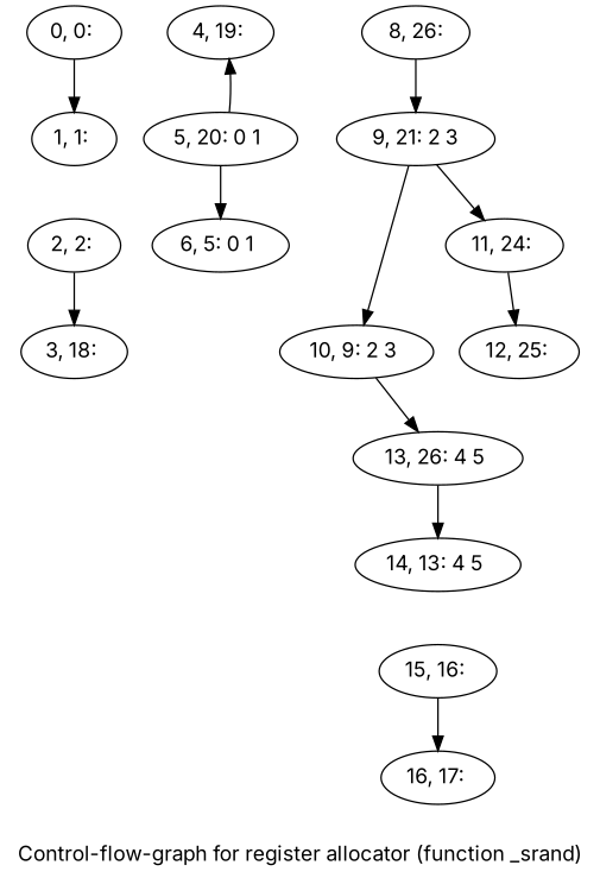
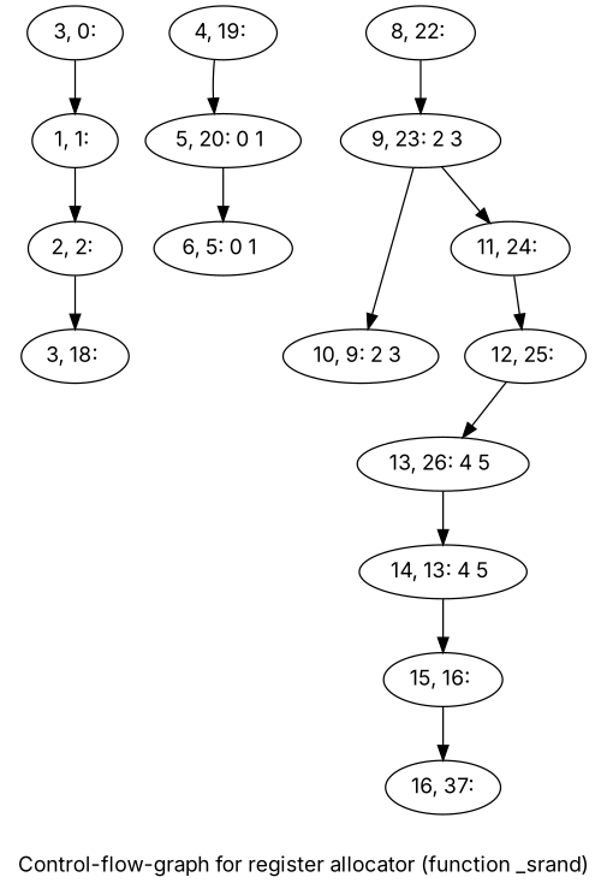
  digraph {
    fontname=Inter
    label="Control-flow-graph for register allocator (function _srand)"
    node [fontname=Inter]
    edge [fontname=Inter]
-   n1 [label="0, 0: "]
+   n1 [label="3, 0:"]
    n2 [label="1, 1: "]
    n3 [label="2, 2: "]
    n4 [label="3, 18: "]
    n5 [label="4, 19: "]
    n6 [label="5, 20: 0 1 "]
    n7 [label="6, 5: 0 1 "]
-   n8 [label="8, 26:"]
-   n9 [label="9, 21: 2 3"]
+   n8 [label="8, 22: "]
+   n9 [label="9, 23: 2 3 "]
    n10 [label="10, 9: 2 3 "]
    n11 [label="11, 24: "]
    n12 [label="12, 25: "]
    n13 [label="13, 26: 4 5 "]
    n14 [label="14, 13: 4 5 "]
    n15 [label="15, 16: "]
-   n16 [label="16, 17: "]
+   n16 [label="16, 37:"]
    n1 -> n2
+   n2 -> n3
    n3 -> n4
-   n6 -> n5
+   n5 -> n6
    n6 -> n7
    n8 -> n9
    n9 -> n10
    n9 -> n11
    n11 -> n12
-   n10 -> n13
+   n12 -> n13
    n13 -> n14
+   n14 -> n15
    n15 -> n16
  }
